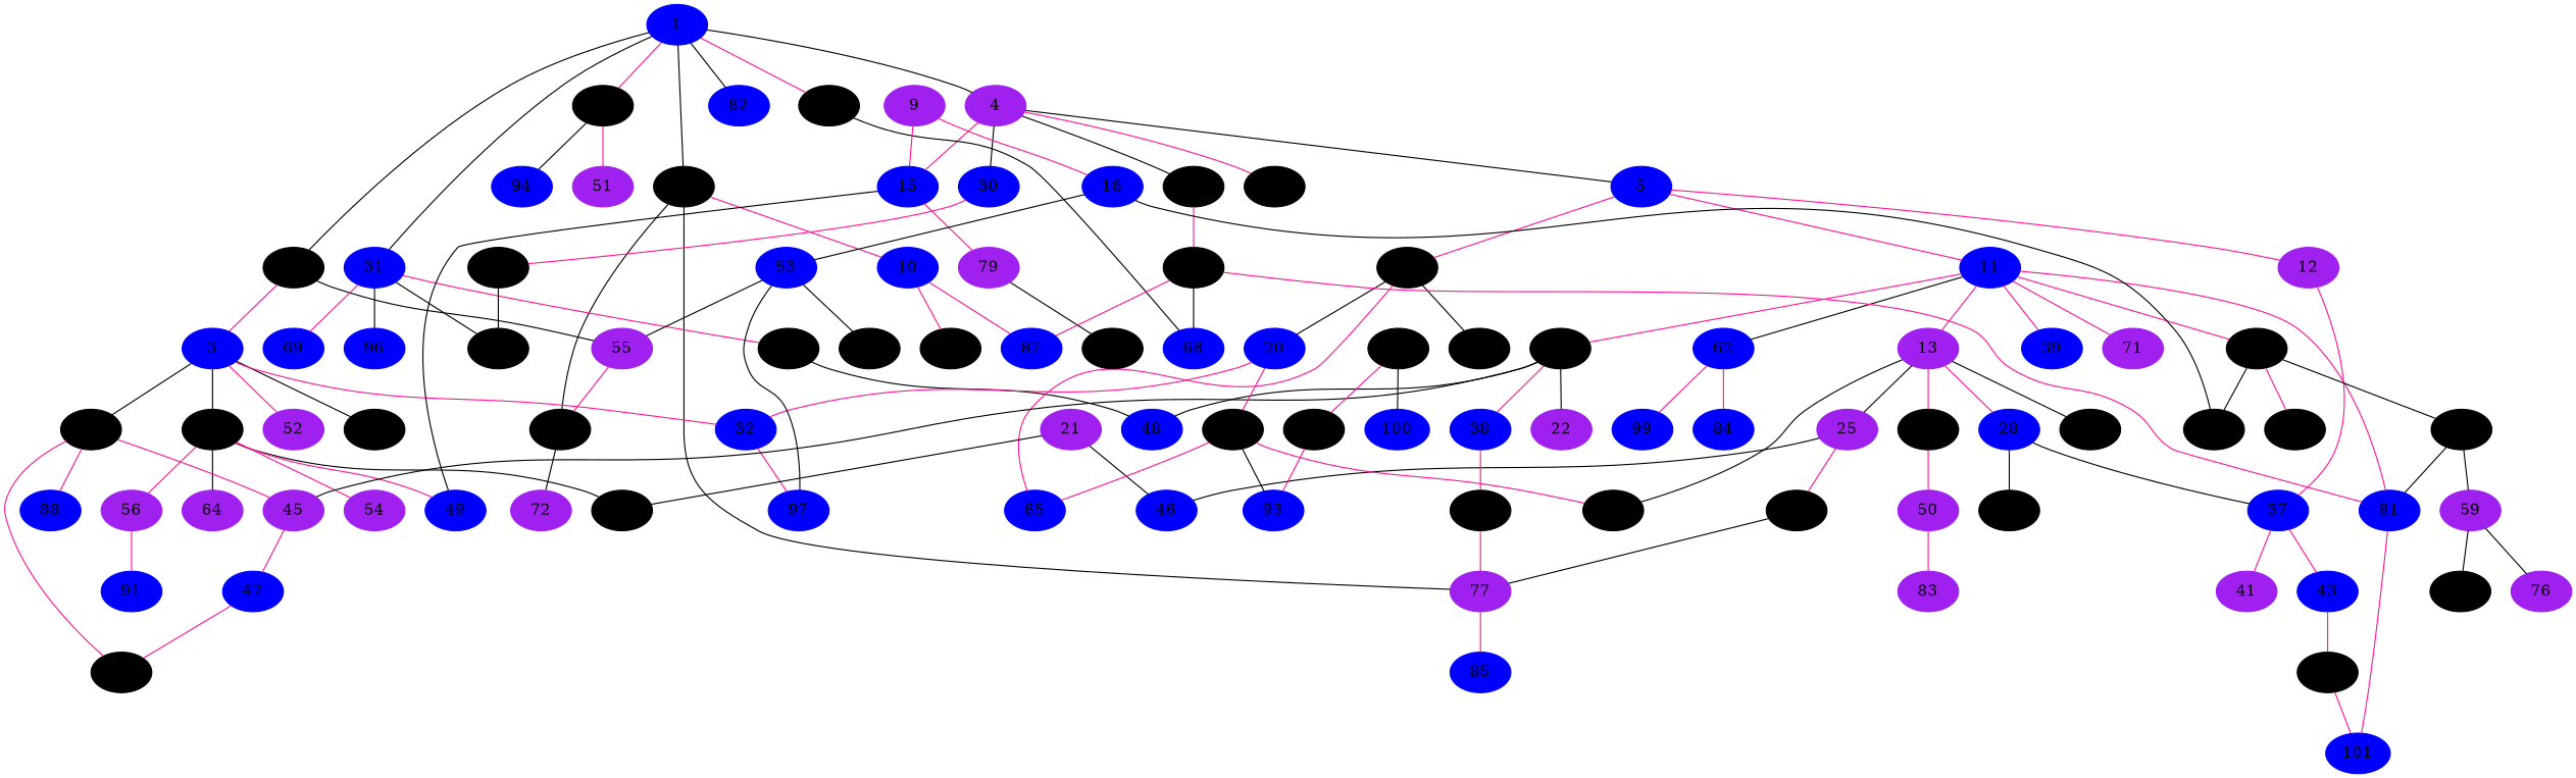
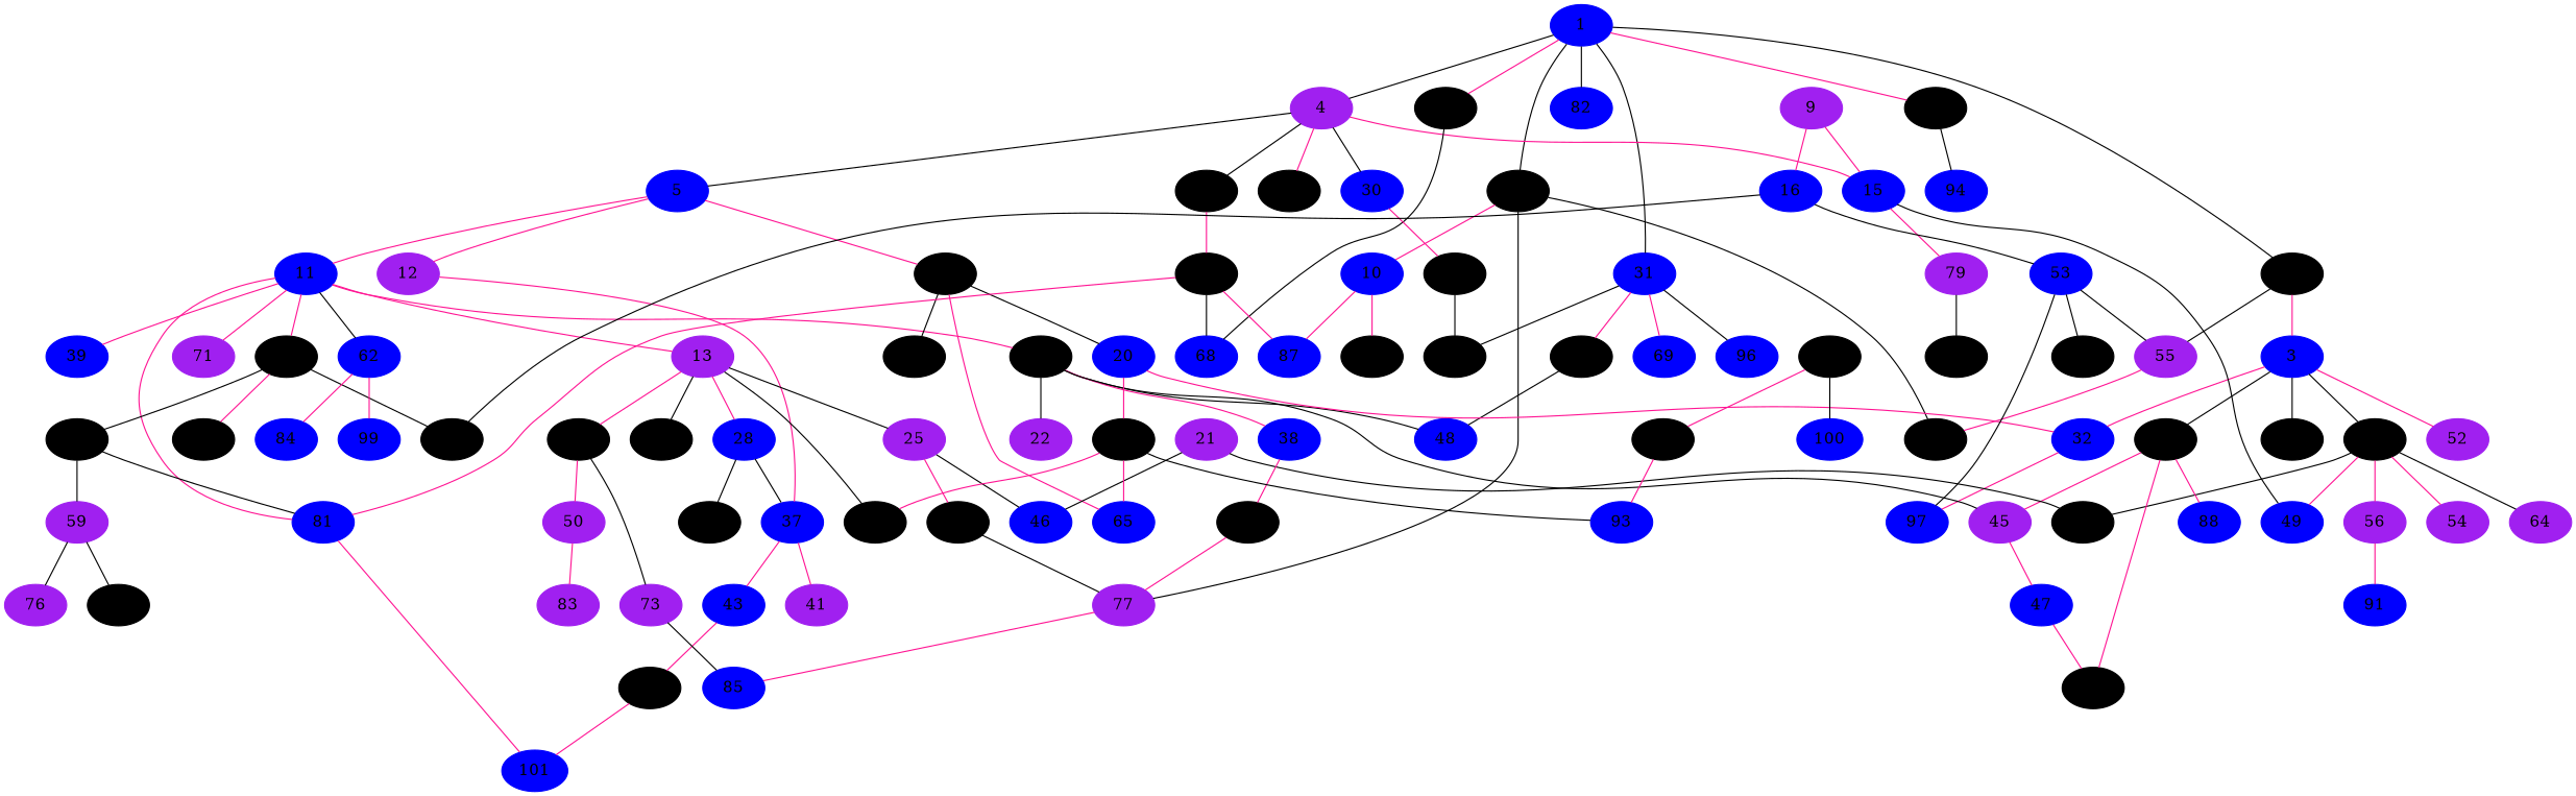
  graph {
    fontname="DejaVu Serif"
    node [color=blue fontname="DejaVu Serif" style=filled]
    edge [color=deeppink fontname="DejaVu Serif"]
    2 [color=black]
    1
    4 [color=purple]
    8 [color=black]
    31
    40 [color=black]
    58 [color=black]
    82
    3
    55 [color=purple]
    5
    15
    27 [color=black]
    30
    35 [color=black]
    10
    67 [color=black]
    77 [color=purple]
    44 [color=black]
    69
    92 [color=black]
    96
-   51 [color=purple]
    94
    68
    6 [color=black]
    7 [color=black]
    18 [color=black]
    32
    52 [color=purple]
    24 [color=black]
    49
    54 [color=purple]
    56 [color=purple]
    64 [color=purple]
    45 [color=purple]
    70 [color=black]
    88
    97
    11
    12 [color=purple]
    17 [color=black]
    9 [color=purple]
    16
    79 [color=purple]
    21 [color=purple]
    46
    34 [color=black]
    42 [color=black]
    13 [color=purple]
    14 [color=black]
    26 [color=black]
    39
    62
    71 [color=purple]
    81
    37
    19 [color=black]
    20
    65
    91
    47
    36 [color=black]
    87
-   72 [color=purple]
    85
    53
    90 [color=black]
    23 [color=black]
    25 [color=purple]
    28
    33 [color=black]
    95 [color=black]
    22 [color=purple]
    38
    48
    57 [color=black]
    74 [color=black]
    84
    99
    101
    41 [color=purple]
    43
    76 [color=purple]
    50 [color=purple]
+   73 [color=purple]
    66 [color=black]
    29 [color=black]
    75 [color=black]
    98 [color=black]
    80 [color=black]
    61 [color=black]
    93
    83 [color=purple]
    59 [color=purple]
    63 [color=black]
    60 [color=black]
    86 [color=black]
    89 [color=black]
    100
    2 -- 3
    2 -- 55 [color=black]
    1 -- 2 [color=black]
    1 -- 4 [color=black]
    1 -- 8 [color=black]
    1 -- 31 [color=black]
    1 -- 40
    1 -- 58
    1 -- 82 [color=black]
    4 -- 5 [color=black]
    4 -- 15
    4 -- 27 [color=black]
    4 -- 30 [color=black]
    4 -- 35
    8 -- 10
    8 -- 67 [color=black]
    8 -- 77 [color=black]
    31 -- 44
    31 -- 69
    31 -- 92 [color=black]
    31 -- 96 [color=black]
-   40 -- 51
    40 -- 94 [color=black]
    58 -- 68 [color=black]
    3 -- 6 [color=black]
    3 -- 7 [color=black]
    3 -- 18 [color=black]
    3 -- 32
    3 -- 52
    55 -- 67
    5 -- 11
    5 -- 12
    5 -- 17
    15 -- 49 [color=black]
    15 -- 79
    27 -- 34
    30 -- 42
    10 -- 36
    10 -- 87
-   67 -- 72 [color=black]
    77 -- 85
    44 -- 48 [color=black]
    6 -- 24 [color=black]
    6 -- 49
    6 -- 54
    6 -- 56
    6 -- 64 [color=black]
    7 -- 45
    7 -- 70
    7 -- 88
    32 -- 97
    56 -- 91
    45 -- 47
    11 -- 13
    11 -- 14
    11 -- 26
    11 -- 39
    11 -- 62 [color=black]
    11 -- 71
    11 -- 81
    12 -- 37
    17 -- 19 [color=black]
    17 -- 20 [color=black]
    17 -- 65
    9 -- 15
    9 -- 16
    16 -- 53 [color=black]
    16 -- 90 [color=black]
    79 -- 98 [color=black]
    21 -- 24 [color=black]
    21 -- 46 [color=black]
    34 -- 68 [color=black]
    34 -- 81
    34 -- 87
    42 -- 92 [color=black]
    13 -- 23
    13 -- 25 [color=black]
    13 -- 28
    13 -- 33 [color=black]
    13 -- 95 [color=black]
    14 -- 45 [color=black]
    14 -- 22 [color=black]
    14 -- 38
    14 -- 48 [color=black]
    26 -- 90 [color=black]
    26 -- 57 [color=black]
    26 -- 74
    62 -- 84
    62 -- 99
    81 -- 101
    37 -- 41
    37 -- 43
    20 -- 32
    20 -- 61
    47 -- 70
    53 -- 55 [color=black]
    53 -- 97 [color=black]
    53 -- 80 [color=black]
    23 -- 50
+   23 -- 73 [color=black]
    25 -- 46 [color=black]
    25 -- 66
    28 -- 37 [color=black]
    28 -- 29 [color=black]
    38 -- 75
    57 -- 81 [color=black]
    57 -- 59 [color=black]
    43 -- 63
    50 -- 83
+   73 -- 85 [color=black]
    66 -- 77 [color=black]
    75 -- 77
    61 -- 65
    61 -- 95
    61 -- 93 [color=black]
    59 -- 76 [color=black]
    59 -- 60 [color=black]
    63 -- 101
    86 -- 89
    86 -- 100 [color=black]
    89 -- 93
  }
